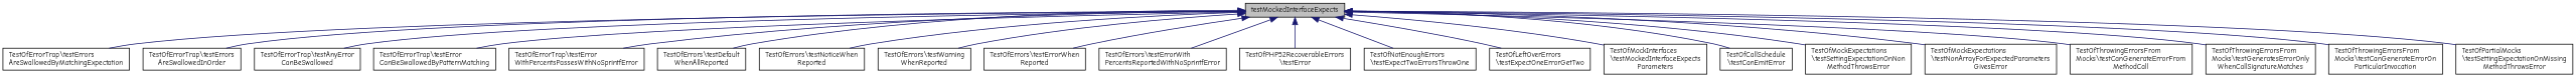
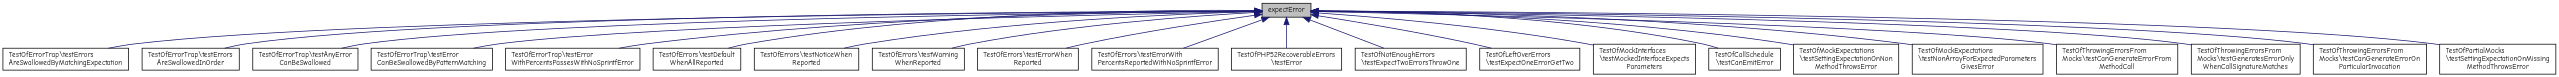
  digraph {
    rankdir=TB
    fontname="Comic Neue"
    node [color=black fillcolor=white fontname="Comic Neue" fontsize=10 shape=record style=filled]
    edge [color=midnightblue dir=back fontname="Comic Neue" fontsize=10 labelfontname=Helvetica labelfontsize=10 style=solid]
-   n1 [fillcolor=grey75 fontcolor=black height=0.2 label=testMockedInterfaceExpects width=0.4]
+   n1 [fillcolor=grey75 fontcolor=black height=0.2 label=expectError width=0.4]
    n2 [height=0.2 label="TestOfErrorTrap\\testErrors\lAreSwallowedByMatchingExpectation" width=0.4]
    n3 [height=0.2 label="TestOfErrorTrap\\testErrors\lAreSwallowedInOrder" width=0.4]
    n4 [height=0.2 label="TestOfErrorTrap\\testAnyError\lCanBeSwallowed" width=0.4]
    n5 [height=0.2 label="TestOfErrorTrap\\testError\lCanBeSwallowedByPatternMatching" width=0.4]
    n6 [height=0.2 label="TestOfErrorTrap\\testError\lWithPercentsPassesWithNoSprintfError" width=0.4]
    n7 [height=0.2 label="TestOfErrors\\testDefault\lWhenAllReported" width=0.4]
    n8 [height=0.2 label="TestOfErrors\\testNoticeWhen\lReported" width=0.4]
    n9 [height=0.2 label="TestOfErrors\\testWarning\lWhenReported" width=0.4]
    n10 [height=0.2 label="TestOfErrors\\testErrorWhen\lReported" width=0.4]
    n11 [height=0.2 label="TestOfErrors\\testErrorWith\lPercentsReportedWithNoSprintfError" width=0.4]
    n12 [height=0.2 label="TestOfPHP52RecoverableErrors\l\\testError" width=0.4]
    n13 [height=0.2 label="TestOfNotEnoughErrors\l\\testExpectTwoErrorsThrowOne" width=0.4]
    n14 [height=0.2 label="TestOfLeftOverErrors\l\\testExpectOneErrorGetTwo" width=0.4]
    n15 [height=0.2 label="TestOfMockInterfaces\l\\testMockedInterfaceExpects\lParameters" width=0.4]
    n16 [height=0.2 label="TestOfCallSchedule\l\\testCanEmitError" width=0.4]
    n17 [height=0.2 label="TestOfMockExpectations\l\\testSettingExpectationOnNon\lMethodThrowsError" width=0.4]
    n18 [height=0.2 label="TestOfMockExpectations\l\\testNonArrayForExpectedParameters\lGivesError" width=0.4]
    n19 [height=0.2 label="TestOfThrowingErrorsFrom\lMocks\\testCanGenerateErrorFrom\lMethodCall" width=0.4]
    n20 [height=0.2 label="TestOfThrowingErrorsFrom\lMocks\\testGeneratesErrorOnly\lWhenCallSignatureMatches" width=0.4]
    n21 [height=0.2 label="TestOfThrowingErrorsFrom\lMocks\\testCanGenerateErrorOn\lParticularInvocation" width=0.4]
    n22 [height=0.2 label="TestOfPartialMocks\l\\testSettingExpectationOnMissing\lMethodThrowsError" width=0.4]
    n1 -> n2
    n1 -> n3
    n1 -> n4
    n1 -> n5
    n1 -> n6
    n1 -> n7
    n1 -> n8
    n1 -> n9
    n1 -> n10
    n1 -> n11
    n1 -> n12
    n1 -> n13
    n1 -> n14
    n1 -> n15
    n1 -> n16
    n1 -> n17
    n1 -> n18
    n1 -> n19
    n1 -> n20
    n1 -> n21
    n1 -> n22
  }
